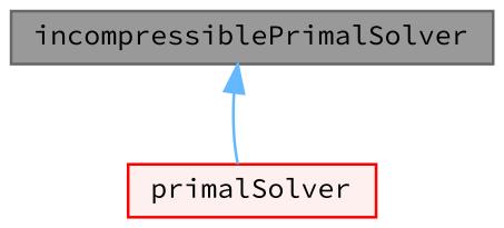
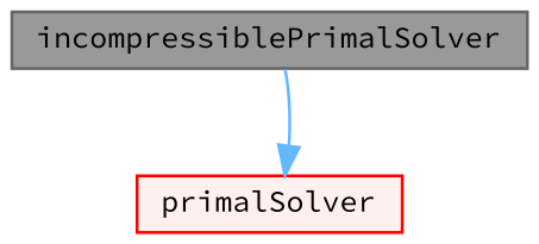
  digraph {
    fontname="Source Code Pro"
    node [fontname="Source Code Pro" fontsize=10 shape=box style=filled]
    n1 [color=gray40 fillcolor=grey60 fontcolor=black height=0.2 label=incompressiblePrimalSolver width=0.4]
    n2 [color=red fillcolor="#FFF0F0" height=0.2 label=primalSolver width=0.4]
-   n1 -> n2 [color=steelblue1 dir=back fontname="Source Code Pro" fontsize=10 labelfontname=Helvetica labelfontsize=10 style=solid]
+   n2 -> n1 [color=steelblue1 dir=back fontname="Source Code Pro" fontsize=10 labelfontname=Helvetica labelfontsize=10 style=solid]
  }
